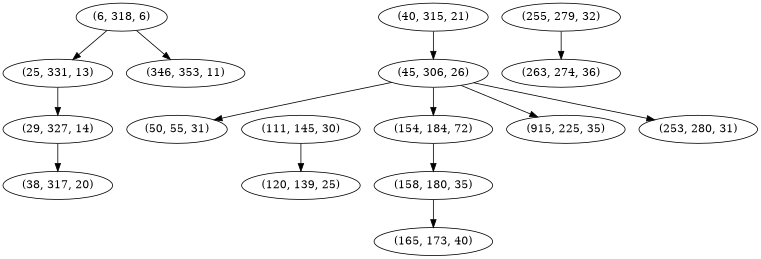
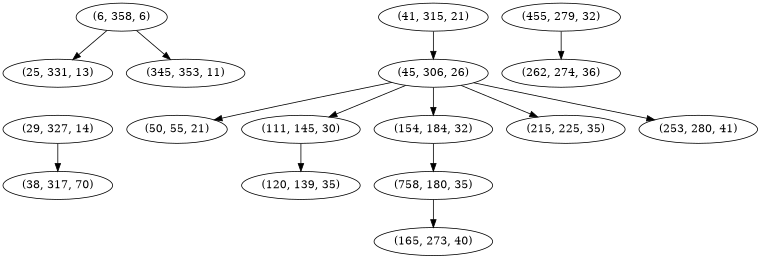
  digraph {
-   "(6, 358, 6)" [label="(6, 318, 6)"]
+   "(6, 358, 6)"
    "(25, 331, 13)"
-   "(345, 353, 11)" [label="(346, 353, 11)"]
+   "(345, 353, 11)"
    "(29, 327, 14)"
-   "(38, 317, 20)"
-   "(40, 315, 21)"
+   "(38, 317, 20)" [label="(38, 317, 70)"]
+   "(40, 315, 21)" [label="(41, 315, 21)"]
    "(45, 306, 26)"
-   "(50, 55, 31)"
+   "(50, 55, 31)" [label="(50, 55, 21)"]
    "(111, 145, 30)"
-   "(154, 184, 32)" [label="(154, 184, 72)"]
-   "(215, 225, 35)" [label="(915, 225, 35)"]
-   "(253, 280, 31)"
-   "(120, 139, 35)" [label="(120, 139, 25)"]
-   "(158, 180, 35)"
-   "(165, 173, 40)"
-   "(255, 279, 32)"
-   "(262, 274, 36)" [label="(263, 274, 36)"]
+   "(154, 184, 32)"
+   "(215, 225, 35)"
+   "(253, 280, 31)" [label="(253, 280, 41)"]
+   "(120, 139, 35)"
+   "(158, 180, 35)" [label="(758, 180, 35)"]
+   "(165, 173, 40)" [label="(165, 273, 40)"]
+   "(255, 279, 32)" [label="(455, 279, 32)"]
+   "(262, 274, 36)"
    "(6, 358, 6)" -> "(25, 331, 13)"
    "(6, 358, 6)" -> "(345, 353, 11)"
-   "(25, 331, 13)" -> "(29, 327, 14)"
    "(29, 327, 14)" -> "(38, 317, 20)"
    "(40, 315, 21)" -> "(45, 306, 26)"
    "(45, 306, 26)" -> "(50, 55, 31)"
+   "(45, 306, 26)" -> "(111, 145, 30)"
    "(45, 306, 26)" -> "(154, 184, 32)"
    "(45, 306, 26)" -> "(215, 225, 35)"
    "(45, 306, 26)" -> "(253, 280, 31)"
    "(111, 145, 30)" -> "(120, 139, 35)"
    "(154, 184, 32)" -> "(158, 180, 35)"
    "(158, 180, 35)" -> "(165, 173, 40)"
    "(255, 279, 32)" -> "(262, 274, 36)"
  }
